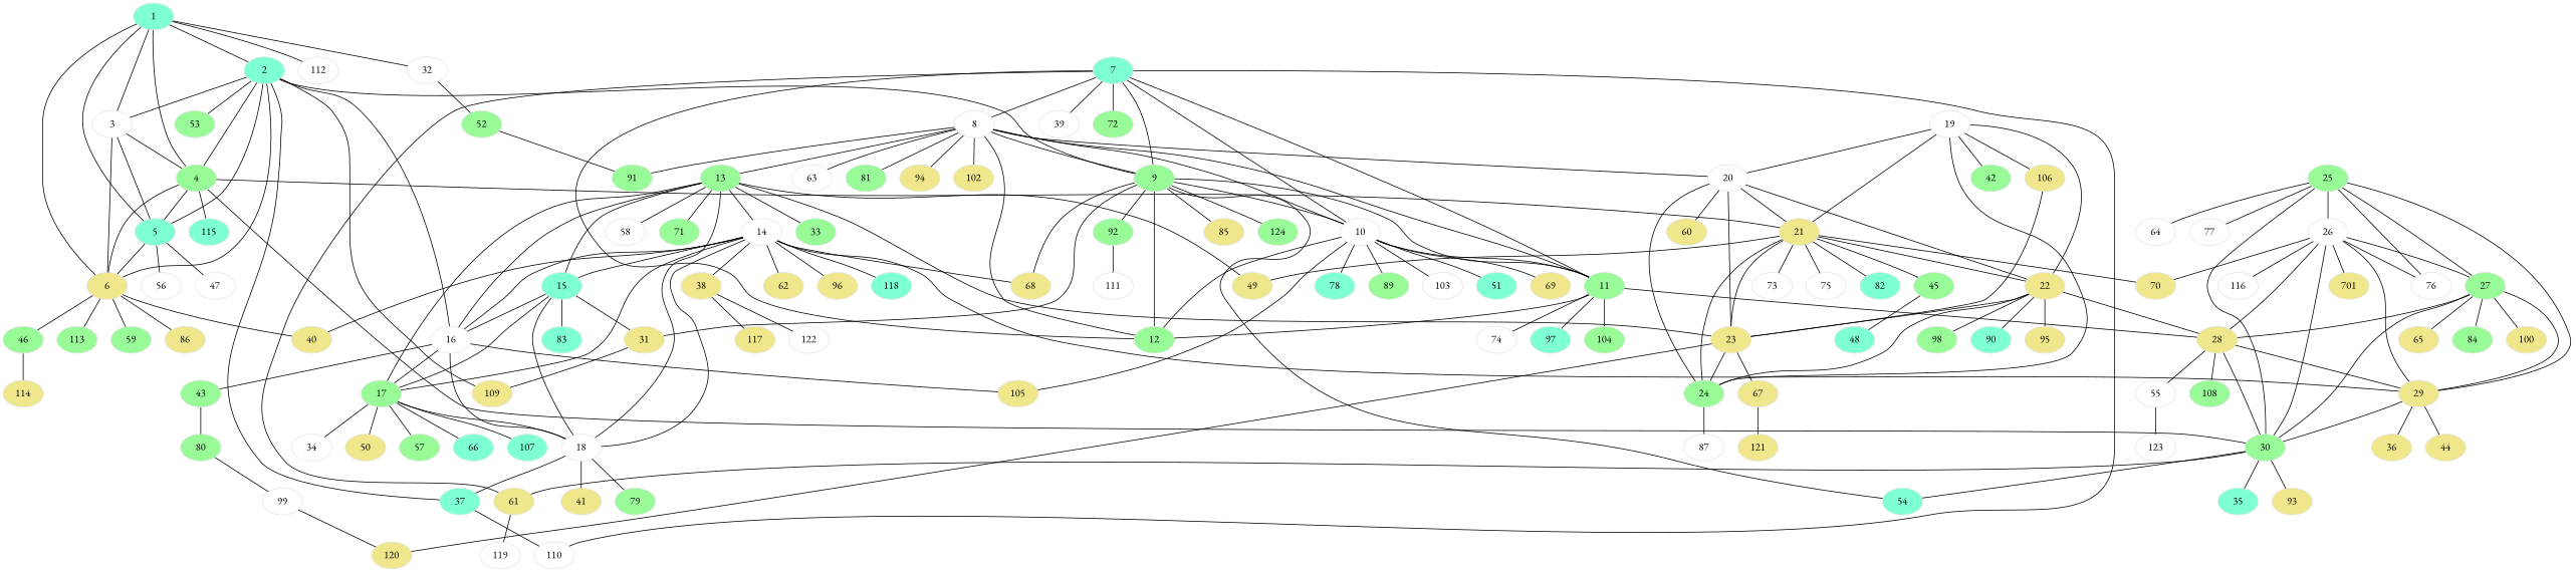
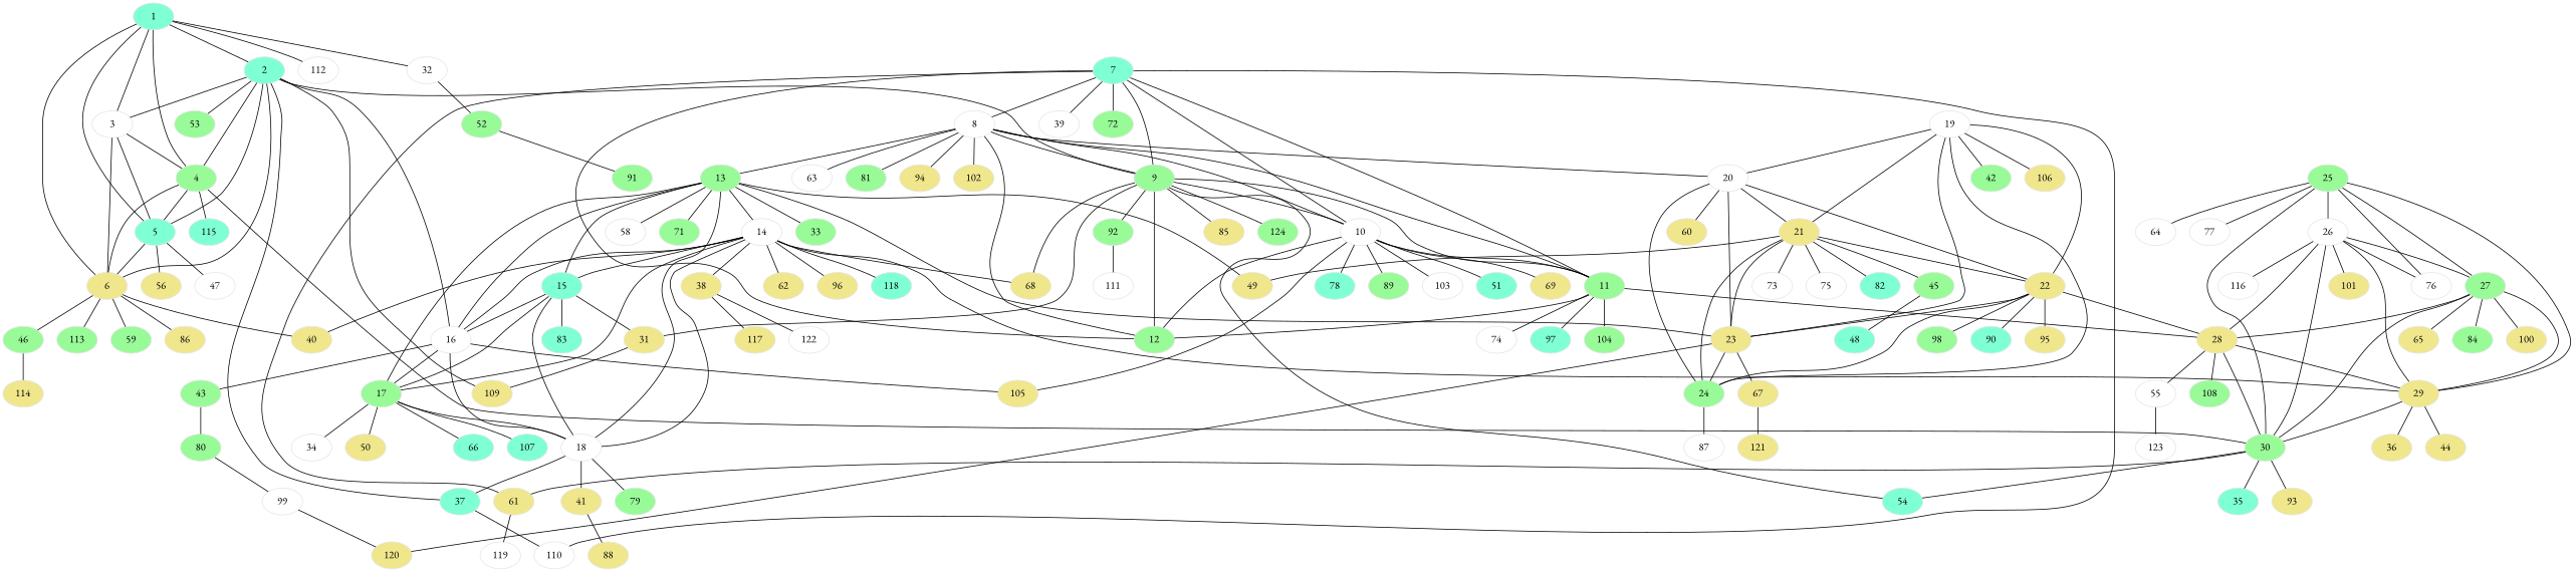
  graph {
    fontname="EB Garamond"
    node [color=gray90 fillcolor=khaki fontname="EB Garamond" style=filled]
    edge [fontname="EB Garamond"]
    1 [fillcolor=aquamarine]
    2 [fillcolor=aquamarine]
    3 [fillcolor=white]
    4 [fillcolor=palegreen]
    5 [fillcolor=aquamarine]
    6
    32 [fillcolor=white]
    112 [fillcolor=white]
    9 [fillcolor=palegreen]
    16 [fillcolor=white]
    37 [fillcolor=aquamarine]
    53 [fillcolor=palegreen]
    109
    21
    30 [fillcolor=palegreen]
    115 [fillcolor=aquamarine]
    47 [fillcolor=white]
-   56 [fillcolor=white]
+   56
    40
    46 [fillcolor=palegreen]
    59 [fillcolor=palegreen]
    86
    113 [fillcolor=palegreen]
    52 [fillcolor=palegreen]
    10 [fillcolor=white]
    11 [fillcolor=palegreen]
    12 [fillcolor=palegreen]
    31
    54 [fillcolor=aquamarine]
    68
    85
    92 [fillcolor=palegreen]
    124 [fillcolor=palegreen]
    105
    17 [fillcolor=palegreen]
    18 [fillcolor=white]
    43 [fillcolor=palegreen]
    110 [fillcolor=white]
    23
    49
    22
    24 [fillcolor=palegreen]
    45 [fillcolor=palegreen]
-   70
    73 [fillcolor=white]
    75 [fillcolor=white]
    82 [fillcolor=aquamarine]
    61
    35 [fillcolor=aquamarine]
    93
    114
    7 [fillcolor=aquamarine]
    8 [fillcolor=white]
    39 [fillcolor=white]
    72 [fillcolor=palegreen]
    13 [fillcolor=palegreen]
    20 [fillcolor=white]
    63 [fillcolor=white]
    81 [fillcolor=palegreen]
    91 [fillcolor=palegreen]
    94
    102
    51 [fillcolor=aquamarine]
    69
    78 [fillcolor=aquamarine]
    89 [fillcolor=palegreen]
    103 [fillcolor=white]
    28
    74 [fillcolor=white]
    97 [fillcolor=aquamarine]
    104 [fillcolor=palegreen]
    119 [fillcolor=white]
    14 [fillcolor=white]
    15 [fillcolor=aquamarine]
    33 [fillcolor=palegreen]
    58 [fillcolor=white]
    71 [fillcolor=palegreen]
    60
    111 [fillcolor=white]
    29
    55 [fillcolor=white]
    108 [fillcolor=palegreen]
    38
    62
    96
    118 [fillcolor=aquamarine]
    83 [fillcolor=aquamarine]
    34 [fillcolor=white]
    50
-   57 [fillcolor=palegreen]
    66 [fillcolor=aquamarine]
    107 [fillcolor=aquamarine]
    41
    79 [fillcolor=palegreen]
    67
    120
    36
    44
    117
    122 [fillcolor=white]
    80 [fillcolor=palegreen]
+   88
    19 [fillcolor=white]
    42 [fillcolor=palegreen]
    106
    90 [fillcolor=aquamarine]
    95
    98 [fillcolor=palegreen]
    87 [fillcolor=white]
    48 [fillcolor=aquamarine]
    121
    25 [fillcolor=palegreen]
    26 [fillcolor=white]
    27 [fillcolor=palegreen]
    64 [fillcolor=white]
    77 [fillcolor=white]
    76 [fillcolor=white]
-   101 [label=701]
+   101
    116 [fillcolor=white]
    65
    84 [fillcolor=palegreen]
    100
    123 [fillcolor=white]
    99 [fillcolor=white]
    1 -- 2
    1 -- 3
    1 -- 4
    1 -- 5
    1 -- 6
    1 -- 32
    1 -- 112
    2 -- 3
    2 -- 4
    2 -- 5
    2 -- 6
    2 -- 9
    2 -- 16
    2 -- 37
    2 -- 53
    2 -- 109
    3 -- 4
    3 -- 5
    3 -- 6
    4 -- 5
    4 -- 6
-   4 -- 21
    4 -- 30
    4 -- 115
    5 -- 6
    5 -- 47
    5 -- 56
    6 -- 40
    6 -- 46
    6 -- 59
    6 -- 86
    6 -- 113
    32 -- 52
    9 -- 10
    9 -- 11
    9 -- 12
    9 -- 31
    9 -- 54
    9 -- 68
    9 -- 85
    9 -- 92
    9 -- 124
    16 -- 105
    16 -- 17
    16 -- 18
    16 -- 43
    37 -- 110
    21 -- 23
    21 -- 49
    21 -- 22
    21 -- 24
    21 -- 45
-   21 -- 70
    21 -- 73
    21 -- 75
    21 -- 82
    30 -- 54
    30 -- 61
    30 -- 35
    30 -- 93
    46 -- 114
    52 -- 91
    10 -- 11
    10 -- 12
    10 -- 105
    10 -- 51
    10 -- 69
    10 -- 78
    10 -- 89
    10 -- 103
    11 -- 12
    11 -- 28
    11 -- 74
    11 -- 97
    11 -- 104
    31 -- 109
    92 -- 111
    17 -- 18
    17 -- 34
    17 -- 50
-   17 -- 57
    17 -- 66
    17 -- 107
    18 -- 37
    18 -- 41
    18 -- 79
    43 -- 80
    23 -- 24
    23 -- 67
    23 -- 120
    22 -- 23
    22 -- 24
    22 -- 28
    22 -- 90
    22 -- 95
    22 -- 98
    24 -- 87
    45 -- 48
    61 -- 119
    7 -- 9
    7 -- 10
    7 -- 11
    7 -- 12
    7 -- 110
    7 -- 61
    7 -- 8
    7 -- 39
    7 -- 72
    8 -- 9
    8 -- 10
    8 -- 11
    8 -- 12
    8 -- 13
    8 -- 20
    8 -- 63
    8 -- 81
-   8 -- 91
    8 -- 94
    8 -- 102
    13 -- 16
    13 -- 17
    13 -- 18
    13 -- 23
    13 -- 49
    13 -- 14
    13 -- 15
    13 -- 33
    13 -- 58
    13 -- 71
    20 -- 21
    20 -- 23
    20 -- 22
    20 -- 24
    20 -- 60
    28 -- 30
    28 -- 29
    28 -- 55
    28 -- 108
    14 -- 16
    14 -- 40
    14 -- 68
    14 -- 17
    14 -- 18
    14 -- 15
    14 -- 29
    14 -- 38
    14 -- 62
    14 -- 96
    14 -- 118
    15 -- 16
    15 -- 31
    15 -- 17
    15 -- 18
    15 -- 83
    29 -- 30
    29 -- 36
    29 -- 44
    55 -- 123
    38 -- 117
    38 -- 122
+   41 -- 88
    67 -- 121
    80 -- 99
    19 -- 21
-   106 -- 23
+   19 -- 23
    19 -- 22
    19 -- 24
    19 -- 20
    19 -- 42
    19 -- 106
    25 -- 30
    25 -- 29
    25 -- 26
    25 -- 27
    25 -- 64
    25 -- 77
    25 -- 76
    26 -- 30
-   26 -- 70
    26 -- 28
    26 -- 29
    26 -- 27
    26 -- 76
    26 -- 101
    26 -- 116
    27 -- 30
    27 -- 28
    27 -- 29
    27 -- 65
    27 -- 84
    27 -- 100
    99 -- 120
  }
